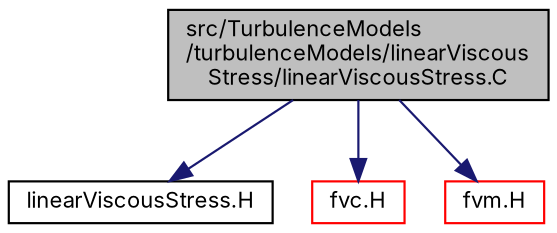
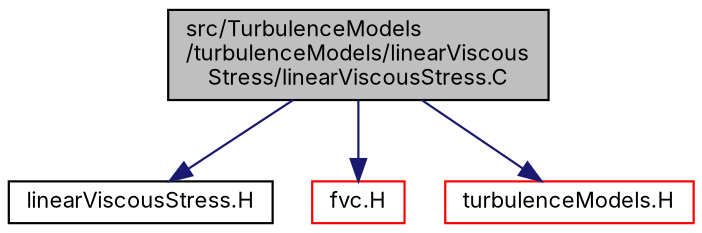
  digraph {
    fontname=Inter
    node [color=black fontname=Inter fontsize=10 shape=record]
    edge [color=midnightblue fontname=Inter fontsize=10 labelfontname=FreeSans labelfontsize=10 style=solid]
    n1 [fillcolor=grey75 fontcolor=black height=0.2 label="src/TurbulenceModels\l/turbulenceModels/linearViscous\lStress/linearViscousStress.C" style=filled width=0.4]
    n2 [height=0.2 label="linearViscousStress.H" width=0.4]
    n3 [color=red height=0.2 label="fvc.H" width=0.4]
-   n4 [color=red height=0.2 label="fvm.H" width=0.4]
+   n4 [color=red height=0.2 label="turbulenceModels.H" width=0.4]
    n1 -> n2
    n1 -> n3
    n1 -> n4
  }
